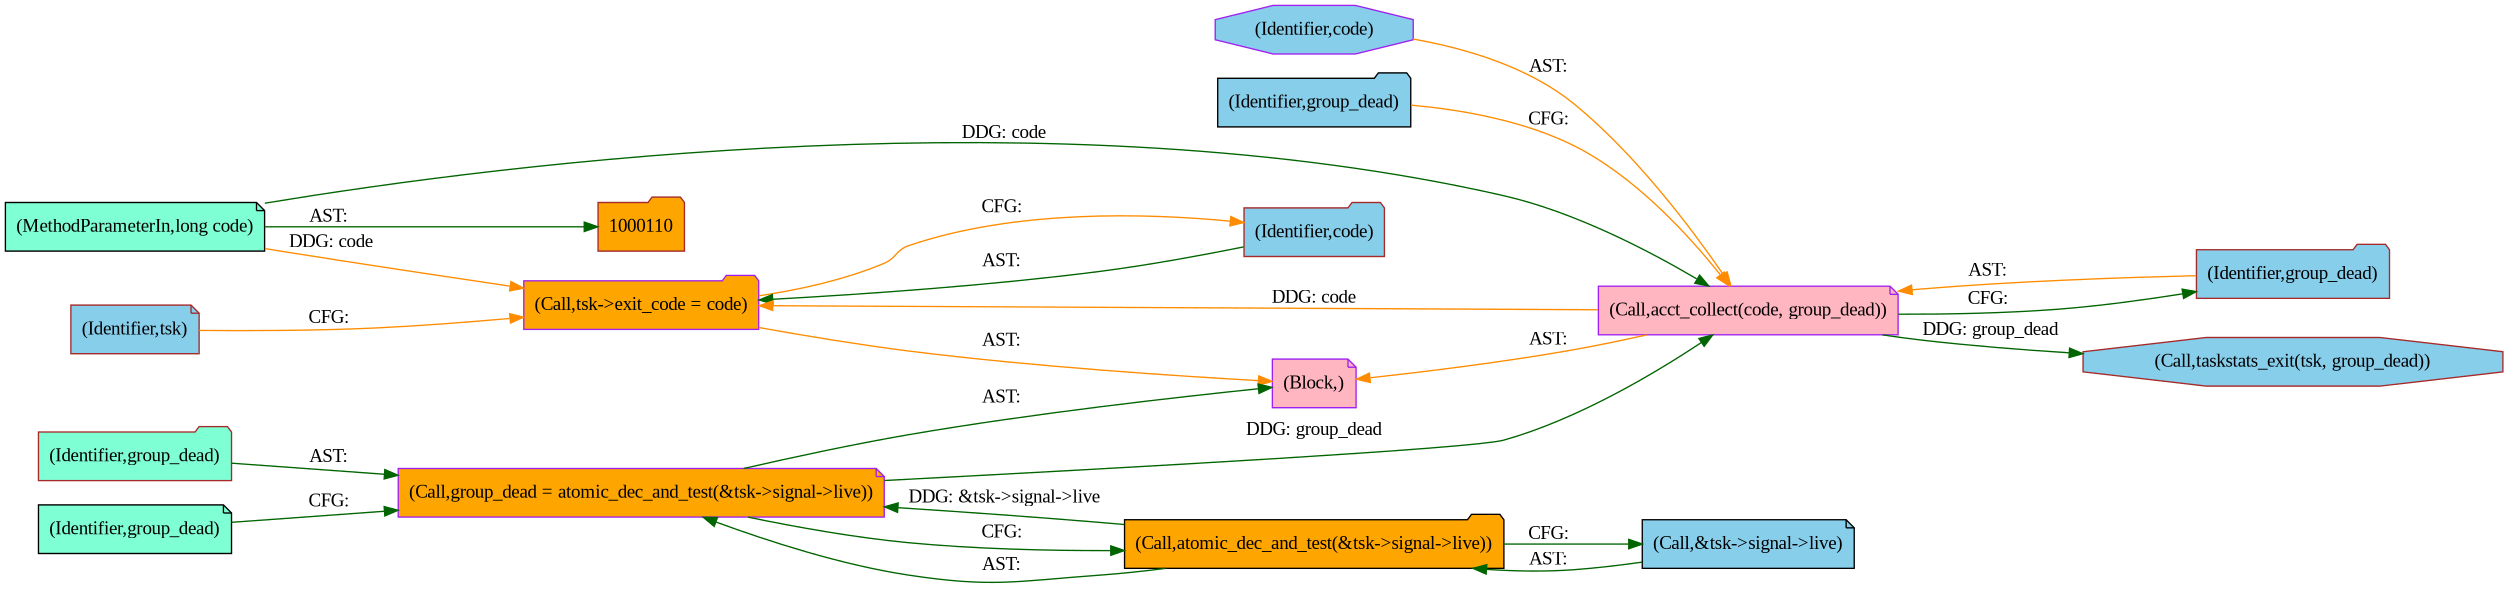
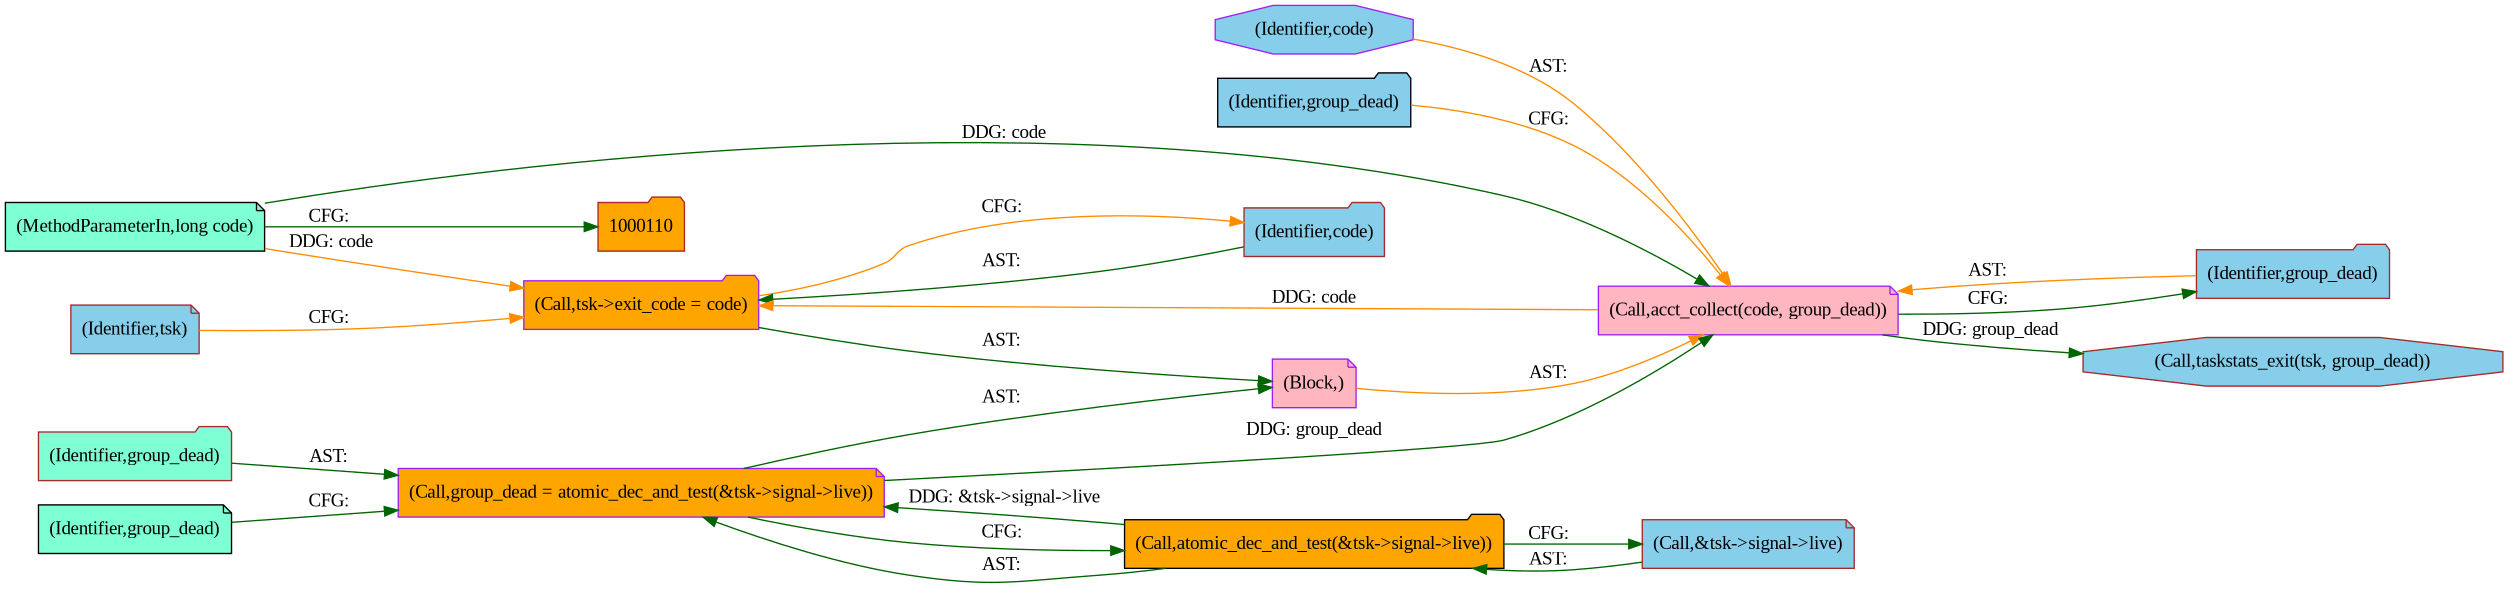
  digraph {
    fontname="Liberation Serif"
    rankdir=LR
    node [color=brown fillcolor=skyblue fontname="Liberation Serif" shape=folder style=filled]
    edge [color=darkgreen fontname="Liberation Serif"]
    n1 [color=purple fillcolor=orange label="(Call,tsk->exit_code = code)"]
    n2 [color=purple fillcolor=lightpink label="(Block,)" shape=note]
    n3 [label="(Identifier,code)"]
    n4 [color=purple fillcolor=lightpink label="(Call,acct_collect(code, group_dead))" shape=note]
    n5 [label="(Identifier,group_dead)"]
    n6 [label="(Call,taskstats_exit(tsk, group_dead))" shape=octagon]
    n7 [color=black fillcolor=aquamarine label="(MethodParameterIn,long code)" shape=note]
    1000110 [fillcolor=orange]
    n9 [color=purple fillcolor=orange label="(Call,group_dead = atomic_dec_and_test(&tsk->signal->live))" shape=note]
    n10 [color=black fillcolor=orange label="(Call,atomic_dec_and_test(&tsk->signal->live))"]
-   n11 [color=black label="(Call,&tsk->signal->live)" shape=note]
+   n11 [label="(Call,&tsk->signal->live)" shape=note]
    n12 [color=black fillcolor=aquamarine label="(Identifier,group_dead)" shape=note]
    n13 [color=purple label="(Identifier,code)" shape=octagon]
    n14 [label="(Identifier,tsk)" shape=note]
    n15 [fillcolor=aquamarine label="(Identifier,group_dead)"]
    n16 [color=black label="(Identifier,group_dead)"]
-   n1 -> n2 [color=darkorange label="AST: "]
+   n1 -> n2 [label="AST: "]
    n1 -> n3 [color=darkorange label="CFG: "]
    n3 -> n1 [label="AST: "]
    n4 -> n1 [color=darkorange label="DDG: code"]
-   n4 -> n2 [color=darkorange label="AST: "]
+   n2 -> n4 [color=darkorange label="AST: "]
    n4 -> n5 [label="CFG: "]
    n4 -> n6 [label="DDG: group_dead"]
    n5 -> n4 [color=darkorange label="AST: "]
    n7 -> n1 [color=darkorange label="DDG: code"]
    n7 -> n4 [label="DDG: code"]
-   n7 -> 1000110 [label="AST: "]
+   n7 -> 1000110 [label="CFG: "]
    n9 -> n2 [label="AST: "]
    n9 -> n4 [label="DDG: group_dead"]
    n9 -> n10 [label="CFG: "]
    n10 -> n9 [label="AST: "]
    n10 -> n9 [label="DDG: &tsk->signal->live"]
    n10 -> n11 [label="CFG: "]
    n11 -> n10 [label="AST: "]
    n12 -> n9 [label="CFG: "]
    n13 -> n4 [color=darkorange label="AST: "]
    n14 -> n1 [color=darkorange label="CFG: "]
    n15 -> n9 [label="AST: "]
    n16 -> n4 [color=darkorange label="CFG: "]
  }
